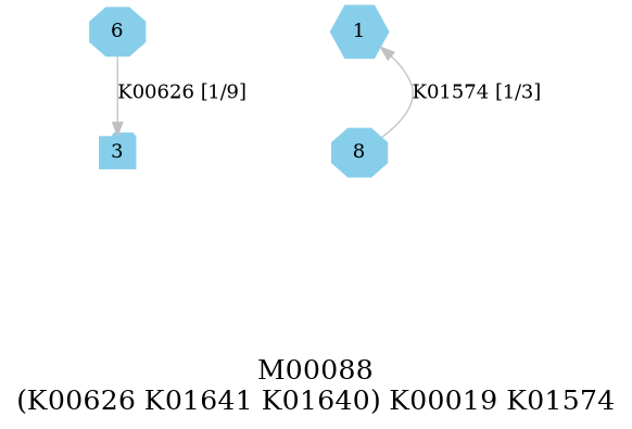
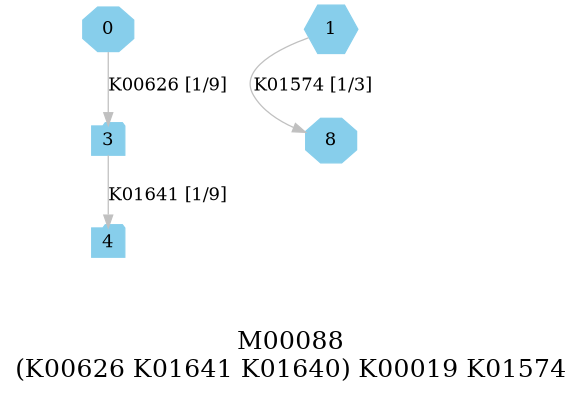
  digraph {
    fontsize=20
    label="M00088\n(K00626 K01641 K01640) K00019 K01574"
    node [color=skyblue shape=octagon style=filled]
    edge [color=grey]
-   0 [height=.3 width=.3 label=6]
+   0 [height=.3 width=.3]
    1 [height=.3 shape=hexagon width=.3]
    3 [height=.3 shape=folder width=.3]
+   4 [height=.3 shape=folder width=.3]
    n5 [height=.3 label=8 width=.3]
    subgraph sub_1 {
      0
      1
      3
+     4
      n5
    }
    0 -> 3 [label="K00626 [1/9]"]
-   n5 -> 1 [label="K01574 [1/3]"]
+   3 -> 4 [label="K01641 [1/9]"]
+   1 -> n5 [label="K01574 [1/3]"]
  }
